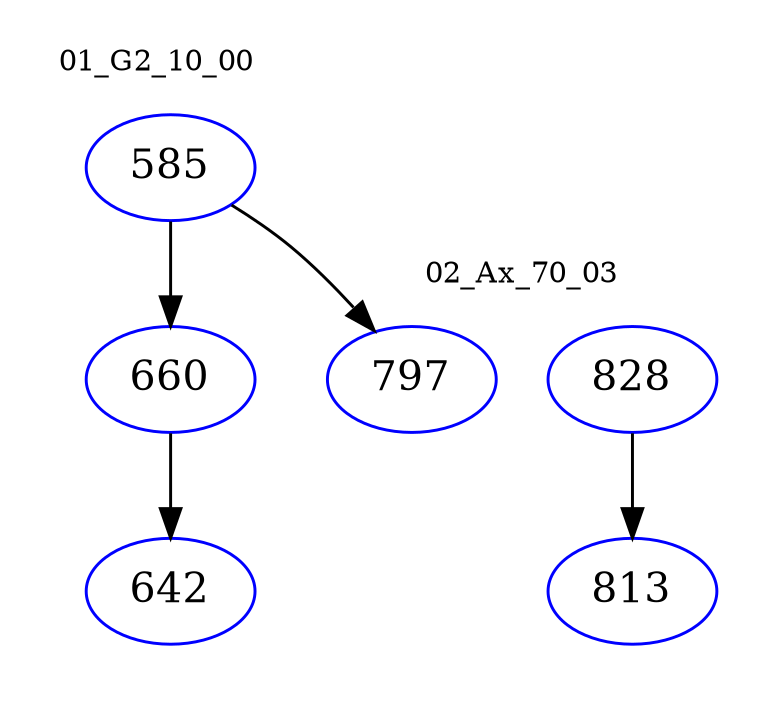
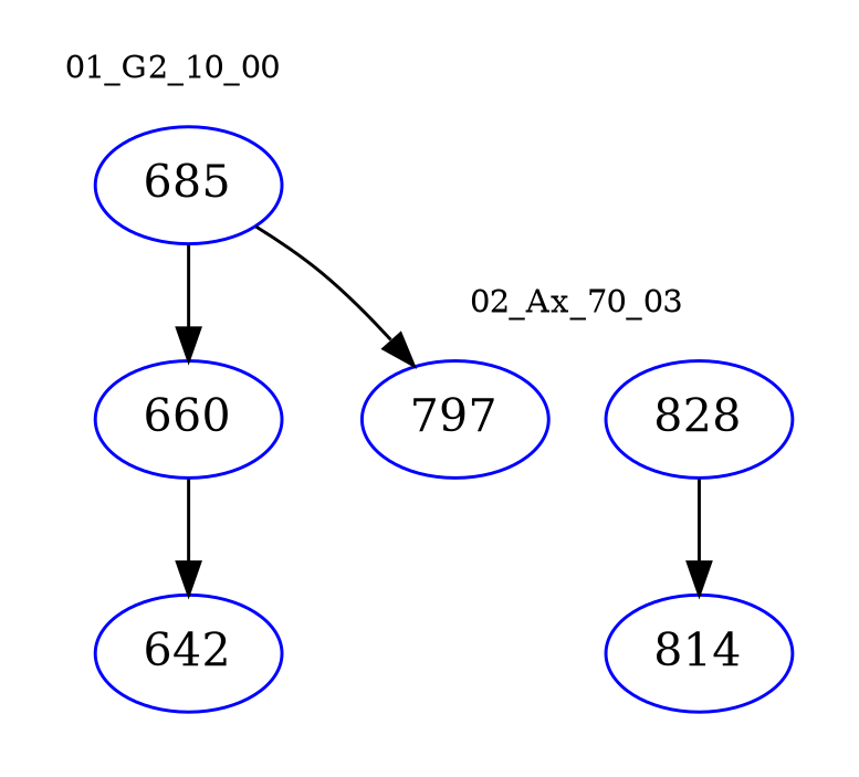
  digraph {
    node [color=blue]
    edge [color=black]
    n1 [label=828]
-   n2 [label=813]
+   n2 [label=814]
    n3 [label=797]
-   n4 [label=585]
+   n4 [label=685]
    n5 [label=660]
    n6 [label=642]
    subgraph cluster_1 {
      color=white
      fontsize=10
      label="02_Ax_70_03"
      n1
      n2
      n3
    }
    subgraph cluster_2 {
      color=white
      fontsize=10
      label="01_G2_10_00"
      n4
      n5
      n6
    }
    n1 -> n2
    n4 -> n3
    n4 -> n5
    n5 -> n6
  }
